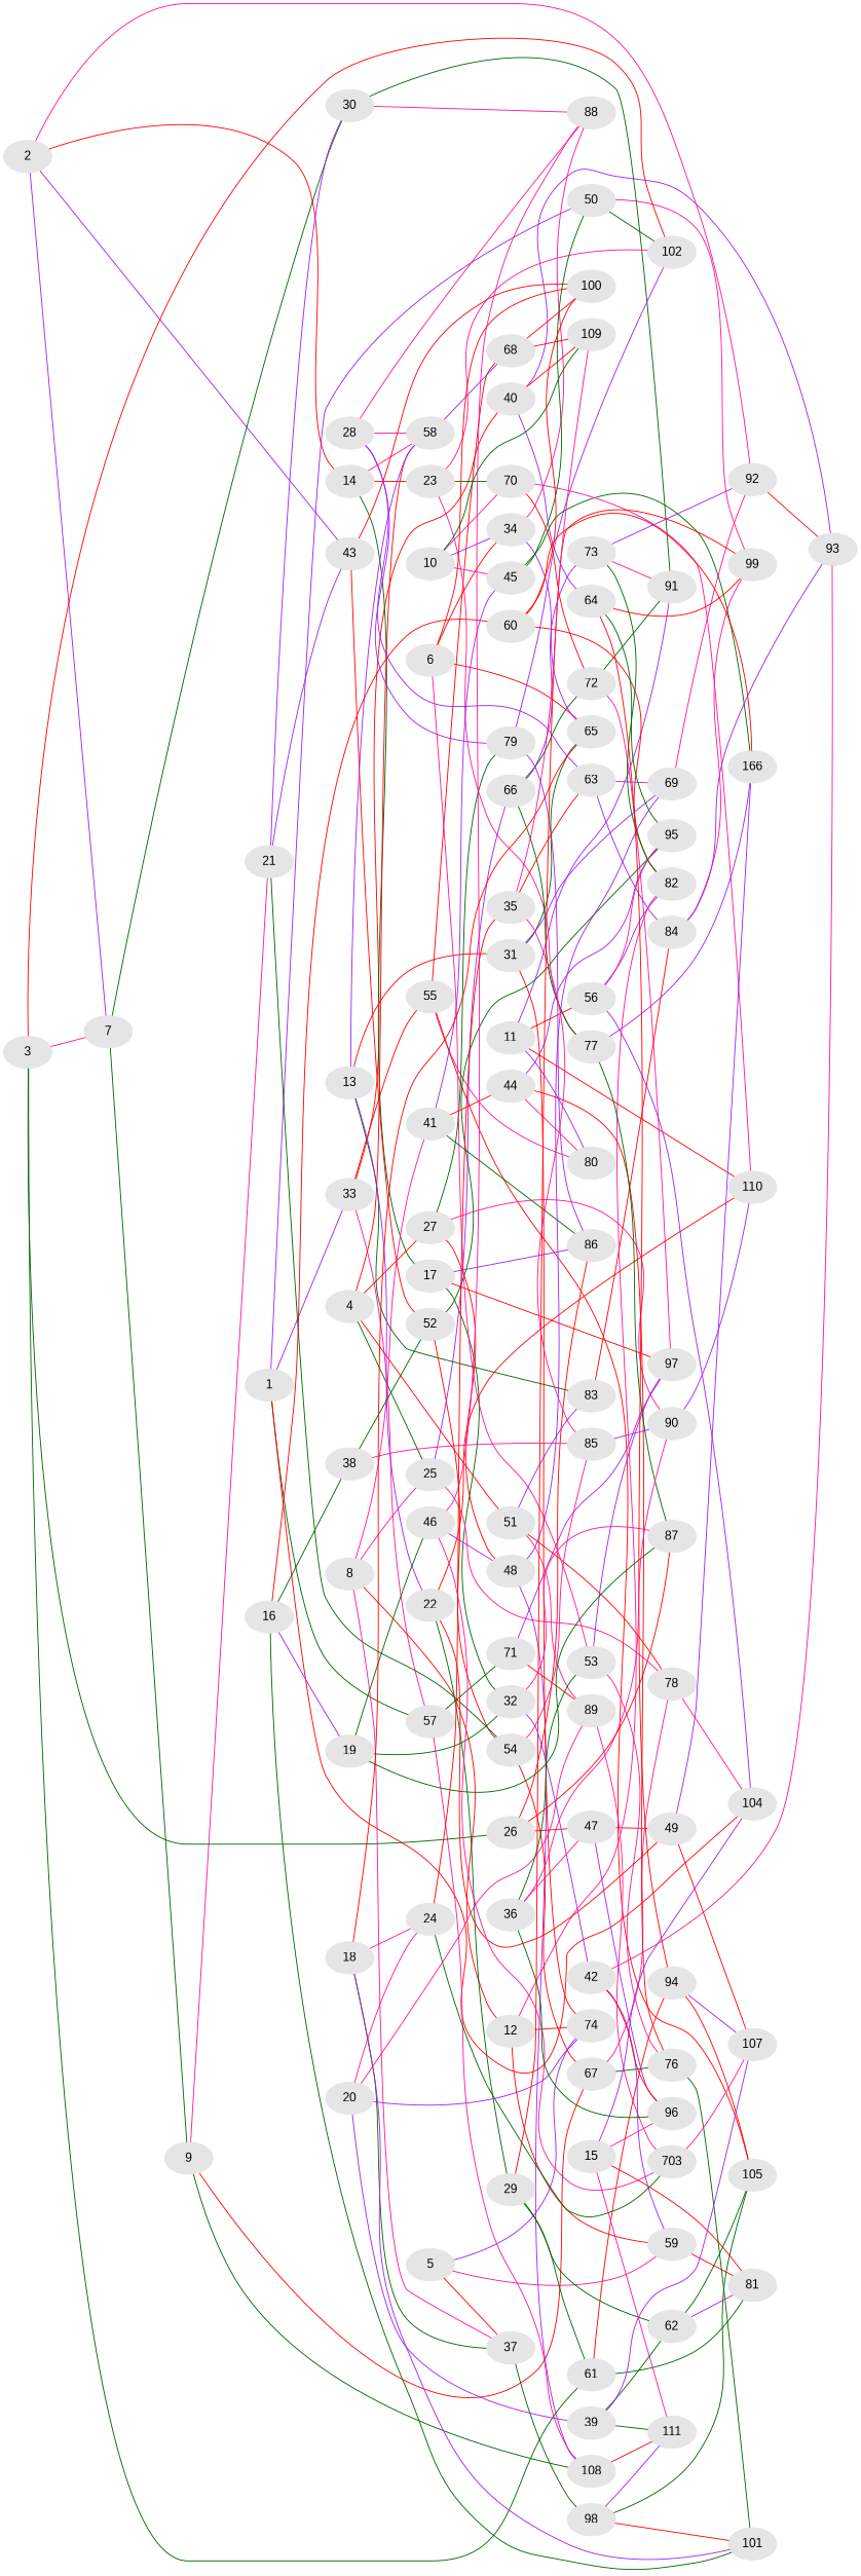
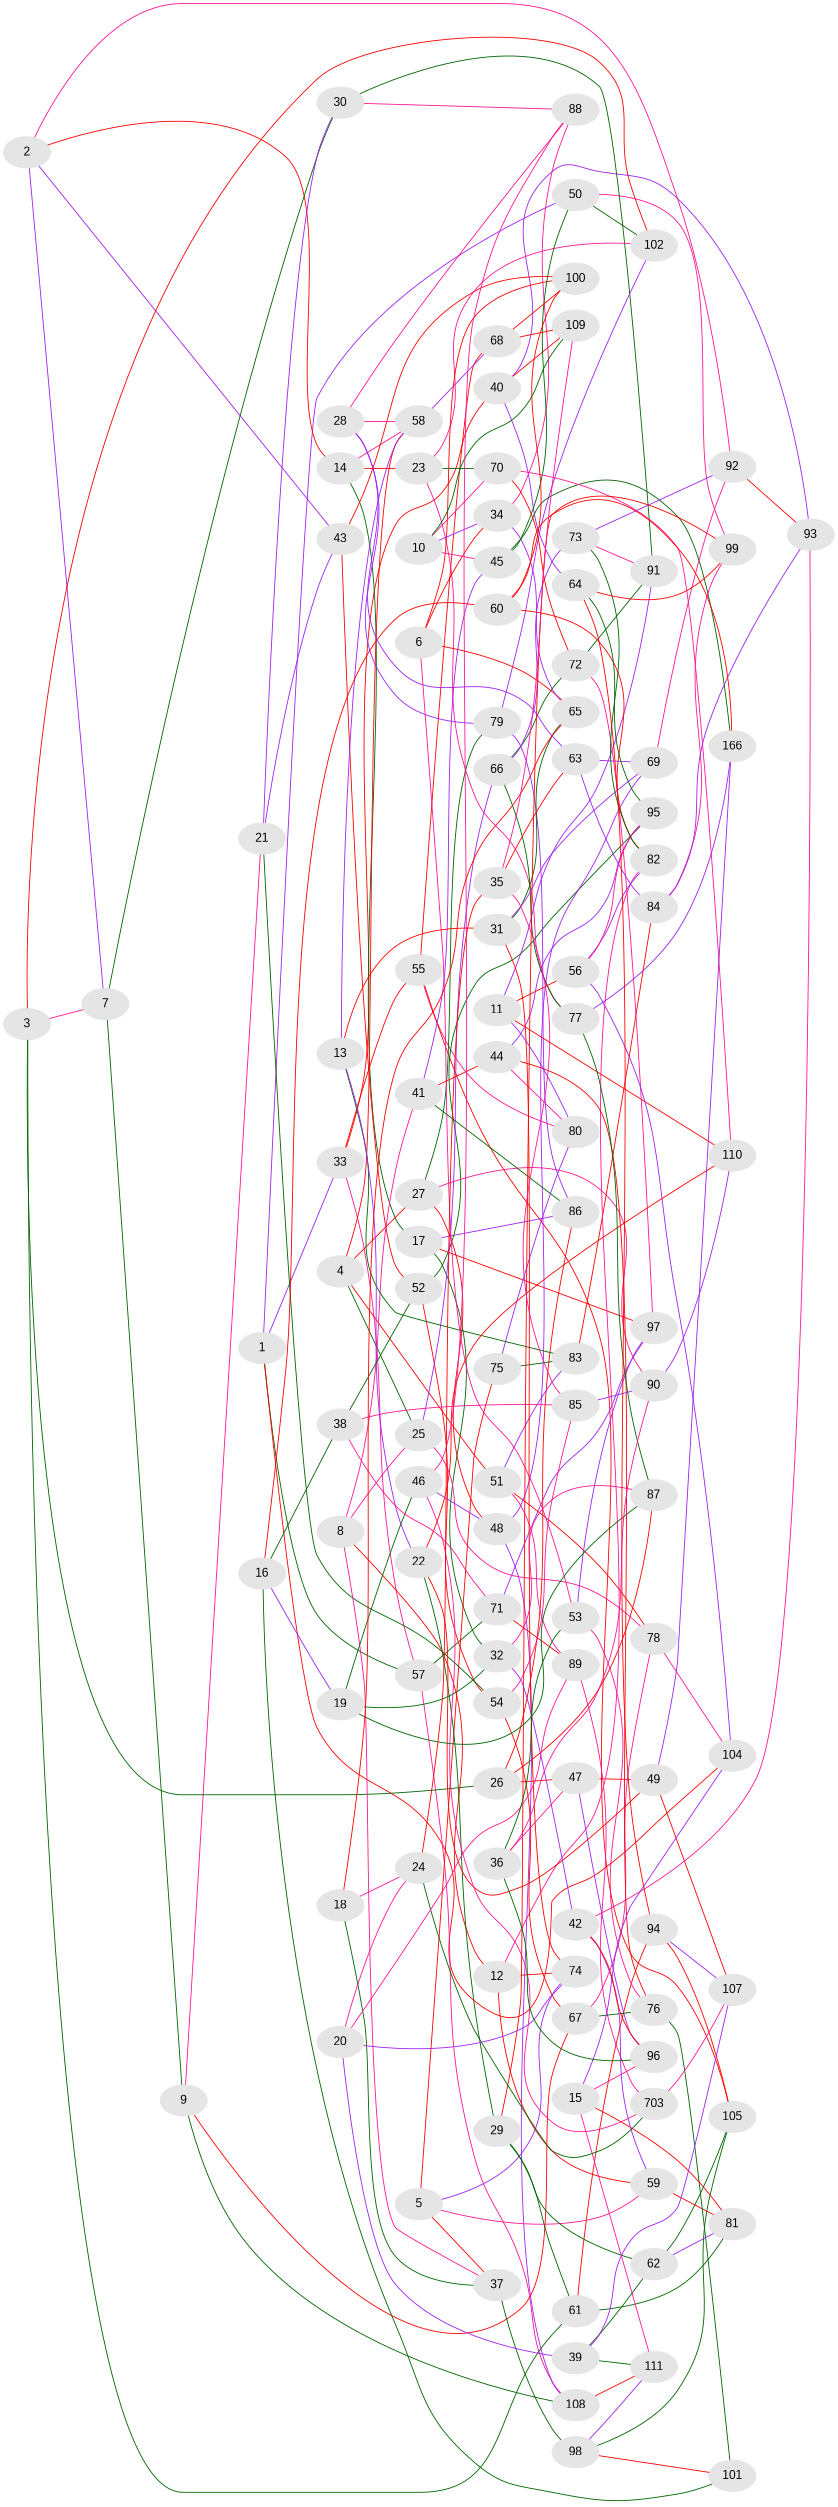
  graph {
    fontname="Liberation Sans"
    rankdir=LR
    node [color=gray90 fontname="Liberation Sans" style=filled]
    edge [color=red fontname="Liberation Sans"]
    1
    33
    50
    57
    104
    40
    55
    102
    99
    108
    71
    2
    7
    14
    43
    92
    9
    30
    58
    17
    23
    100
    52
    93
    3
    26
    61
    86
    87
    47
    81
    94
    4
    25
    27
    51
    66
    78
    48
    79
    90
    83
    89
+   75
    80
    5
    37
    59
    74
    98
    6
    34
    53
    65
    88
    97
    76
    21
    67
    91
    8
    12
    41
    82
    45
    44
    54
    111
    10
    70
    109
    n72 [label=166]
    110
    72
    11
    56
    95
    13
    22
    31
    29
    49
    69
    68
    84
    32
    77
    15
    96
    16
    19
    38
    60
    101
    46
    85
    42
    18
    24
    35
    n101 [label=703]
    20
    39
    62
    107
    63
    73
    28
    105
    64
    36
    1 -- 33 [color=purple]
    1 -- 50 [color=purple]
    1 -- 57 [color=darkgreen]
    1 -- 104
    33 -- 57 [color=deeppink]
    33 -- 40
    33 -- 55
    50 -- 102 [color=darkgreen]
    50 -- 99 [color=deeppink]
    57 -- 108 [color=deeppink]
    57 -- 71 [color=darkgreen]
    40 -- 93 [color=purple]
    40 -- 109
    40 -- 64 [color=purple]
    55 -- 80 [color=deeppink]
    55 -- 68
    55 -- 105
    108 -- 111
    71 -- 89
    71 -- 97 [color=purple]
    2 -- 7 [color=purple]
    2 -- 14
    2 -- 43 [color=purple]
    2 -- 92 [color=deeppink]
    7 -- 9 [color=darkgreen]
    7 -- 30 [color=darkgreen]
    14 -- 58 [color=deeppink]
    14 -- 17 [color=darkgreen]
    14 -- 23
    43 -- 100
    43 -- 52
    92 -- 93
    9 -- 108 [color=darkgreen]
    9 -- 21 [color=deeppink]
    9 -- 67
    30 -- 88 [color=deeppink]
    30 -- 91 [color=darkgreen]
    58 -- 68 [color=purple]
    17 -- 86 [color=purple]
    17 -- 97
    17 -- 32 [color=darkgreen]
    23 -- 102 [color=deeppink]
    23 -- 70 [color=darkgreen]
    23 -- 77 [color=deeppink]
    52 -- 54
    52 -- 95 [color=darkgreen]
    3 -- 102
    3 -- 7 [color=deeppink]
    3 -- 26 [color=darkgreen]
    3 -- 61 [color=darkgreen]
    26 -- 86
    26 -- 87
    26 -- 47
    61 -- 81 [color=darkgreen]
    61 -- 94
    47 -- 49
    47 -- 96 [color=purple]
    94 -- 107 [color=purple]
    94 -- 105
    4 -- 58
    4 -- 25 [color=darkgreen]
    4 -- 27
    4 -- 51
    25 -- 66 [color=purple]
    25 -- 78 [color=deeppink]
    27 -- 48
    27 -- 79 [color=darkgreen]
    27 -- 90 [color=deeppink]
    51 -- 78
    51 -- 83 [color=purple]
    51 -- 89 [color=deeppink]
    66 -- 72 [color=darkgreen]
    66 -- 77 [color=darkgreen]
    66 -- 73 [color=purple]
    78 -- 104 [color=deeppink]
    48 -- 108 [color=purple]
    48 -- 69 [color=purple]
    79 -- 102 [color=purple]
    79 -- 86 [color=purple]
    90 -- 110 [color=purple]
    83 -- 84
    89 -- n101 [color=deeppink]
+   75 -- 83 [color=darkgreen]
+   75 -- 80 [color=purple]
+   5 -- 75
    5 -- 37
    5 -- 59 [color=deeppink]
    5 -- 74 [color=purple]
    37 -- 98 [color=darkgreen]
    59 -- 81
    98 -- 111 [color=purple]
    98 -- 101
    98 -- 105 [color=darkgreen]
    6 -- 100
    6 -- 34
    6 -- 53 [color=deeppink]
    6 -- 65
    34 -- 65 [color=purple]
    34 -- 88 [color=deeppink]
    53 -- 97 [color=purple]
    53 -- 76 [color=deeppink]
    76 -- 101 [color=darkgreen]
    21 -- 43 [color=purple]
    21 -- 30 [color=purple]
    21 -- 54 [color=darkgreen]
    67 -- 78 [color=deeppink]
    67 -- 76 [color=darkgreen]
    8 -- 25 [color=deeppink]
    8 -- 37 [color=deeppink]
    8 -- 12
    8 -- 41 [color=deeppink]
    12 -- 59
    12 -- 74
    12 -- 82 [color=deeppink]
    41 -- 86 [color=darkgreen]
    41 -- 45 [color=purple]
    41 -- 44
    45 -- 50 [color=darkgreen]
    45 -- n72 [color=darkgreen]
    44 -- 80 [color=deeppink]
    44 -- 76
    44 -- 95 [color=purple]
    54 -- 67
    54 -- 85 [color=deeppink]
    10 -- 34 [color=purple]
    10 -- 45 [color=deeppink]
    10 -- 70 [color=deeppink]
    10 -- 109 [color=darkgreen]
    70 -- 110 [color=deeppink]
    70 -- 72
    72 -- 97 [color=deeppink]
    72 -- 91 [color=darkgreen]
    11 -- 80 [color=purple]
    11 -- 91 [color=purple]
    11 -- 110
    11 -- 56
    56 -- 104 [color=purple]
    56 -- 82 [color=purple]
    56 -- 95 [color=deeppink]
    13 -- 58 [color=purple]
    13 -- 83 [color=darkgreen]
    13 -- 22 [color=purple]
    13 -- 31
    22 -- 110
    22 -- 29 [color=darkgreen]
    22 -- 49
    31 -- 74
    31 -- 65 [color=darkgreen]
    31 -- 69 [color=purple]
    29 -- 99
    29 -- 61 [color=darkgreen]
    29 -- 62 [color=darkgreen]
    49 -- n72 [color=purple]
    49 -- 107
    69 -- 92 [color=deeppink]
    68 -- 100
    68 -- 109
    84 -- 99 [color=deeppink]
    84 -- 93 [color=purple]
    32 -- 87 [color=deeppink]
    32 -- 42 [color=purple]
    77 -- 87 [color=darkgreen]
    77 -- n72 [color=purple]
    15 -- 104 [color=purple]
    15 -- 81
    15 -- 111 [color=deeppink]
    15 -- 96 [color=deeppink]
    16 -- 19 [color=purple]
    16 -- 38 [color=darkgreen]
    16 -- 60
    16 -- 101 [color=darkgreen]
    19 -- 87 [color=darkgreen]
    19 -- 32 [color=darkgreen]
    19 -- 46 [color=darkgreen]
+   38 -- 71 [color=deeppink]
    38 -- 52 [color=darkgreen]
    38 -- 85 [color=deeppink]
    60 -- 100
    60 -- 82
    60 -- n72
    46 -- 48 [color=purple]
    46 -- 88 [color=deeppink]
    46 -- n101 [color=deeppink]
    85 -- 90 [color=purple]
    42 -- 93 [color=deeppink]
    42 -- 59 [color=purple]
    42 -- 96
    18 -- 37 [color=darkgreen]
    18 -- 65
-   18 -- 101 [color=purple]
    18 -- 24 [color=deeppink]
    24 -- 35
    24 -- n101 [color=darkgreen]
    35 -- 109 [color=deeppink]
    35 -- 85 [color=deeppink]
    35 -- 63
    n101 -- 107 [color=deeppink]
    20 -- 89 [color=deeppink]
    20 -- 74 [color=purple]
    20 -- 24 [color=deeppink]
    20 -- 39 [color=purple]
    39 -- 111 [color=darkgreen]
    39 -- 62 [color=darkgreen]
    39 -- 107 [color=purple]
    62 -- 81 [color=purple]
    62 -- 105 [color=darkgreen]
    63 -- 69 [color=purple]
    63 -- 84 [color=purple]
    73 -- 92 [color=purple]
    73 -- 91 [color=deeppink]
    73 -- 82 [color=darkgreen]
    28 -- 58 [color=deeppink]
    28 -- 79 [color=purple]
    28 -- 88 [color=deeppink]
    28 -- 63 [color=purple]
    64 -- 99
    64 -- 94
    64 -- 95 [color=darkgreen]
    36 -- 47 [color=deeppink]
    36 -- 90 [color=deeppink]
    36 -- 53 [color=darkgreen]
    36 -- 96 [color=darkgreen]
  }
